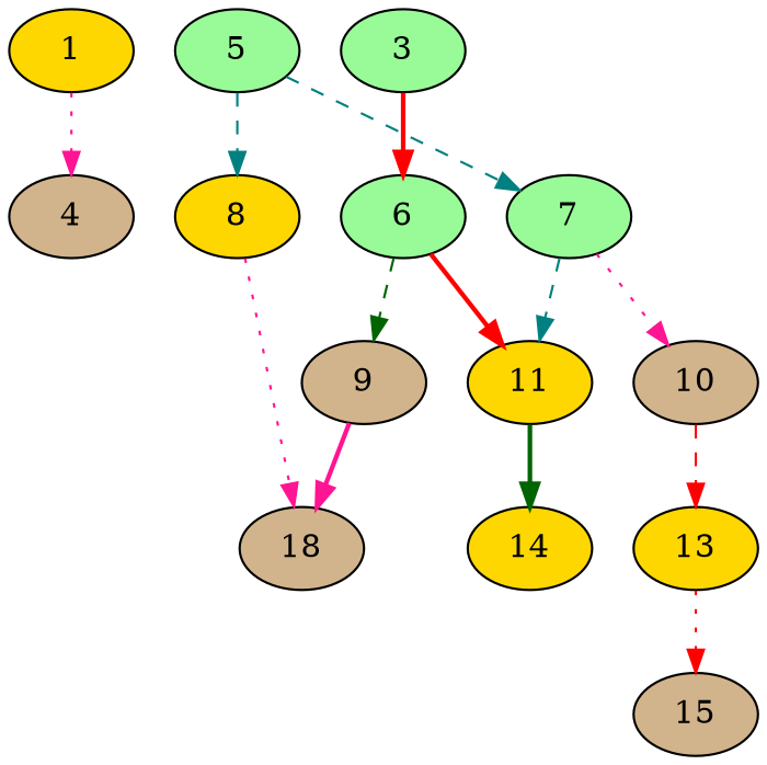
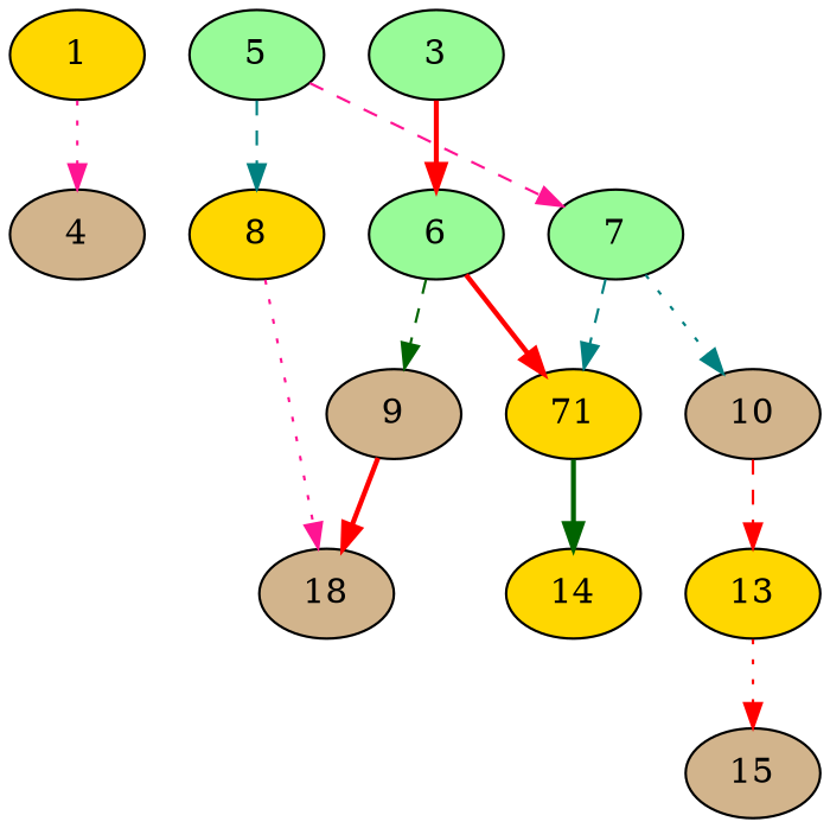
  digraph {
    node [alpha=0.05 fillcolor=gold style=filled]
    edge [color=red style=dashed]
    1 [alpha=0.15 expect_size=40022016]
    4 [expect_size=10335232 fillcolor=tan]
    5 [alpha=0.06 expect_size=29642752 fillcolor=palegreen]
    7 [alpha=0.03 expect_size=39371776 fillcolor=palegreen]
    8 [alpha=0.15 expect_size=26388480]
    10 [alpha=0.10 expect_size=50192384 fillcolor=tan]
-   11 [expect_size=51557376]
+   11 [expect_size=51557376 label=71]
    n8 [alpha=0.11 expect_size=40004608 fillcolor=tan label=18]
    3 [alpha=0.07 expect_size=8090624 fillcolor=palegreen]
    6 [expect_size=46827520 fillcolor=palegreen]
    9 [alpha=0.06 expect_size=9561088 fillcolor=tan]
    13 [alpha=0.11 expect_size=5635072]
    14 [alpha=0.18 expect_size=21108736]
    15 [alpha=0.10 expect_size=32413696 fillcolor=tan]
    1 -> 4 [color=deeppink style=dotted]
-   5 -> 7 [color=teal]
+   5 -> 7 [color=deeppink]
    5 -> 8 [color=teal]
-   7 -> 10 [color=deeppink style=dotted]
+   7 -> 10 [color=teal style=dotted]
    7 -> 11 [color=teal]
    8 -> n8 [color=deeppink style=dotted]
    10 -> 13
    11 -> 14 [color=darkgreen style=bold]
    3 -> 6 [style=bold]
    6 -> 11 [style=bold]
    6 -> 9 [color=darkgreen]
-   9 -> n8 [color=deeppink style=bold]
+   9 -> n8 [style=bold]
    13 -> 15 [style=dotted]
  }
